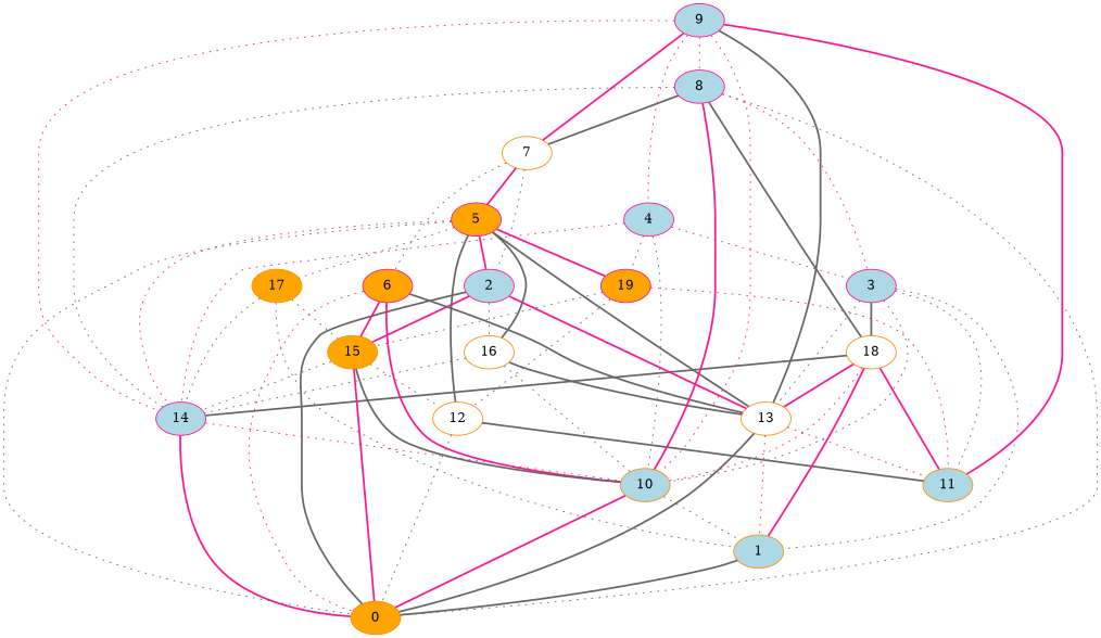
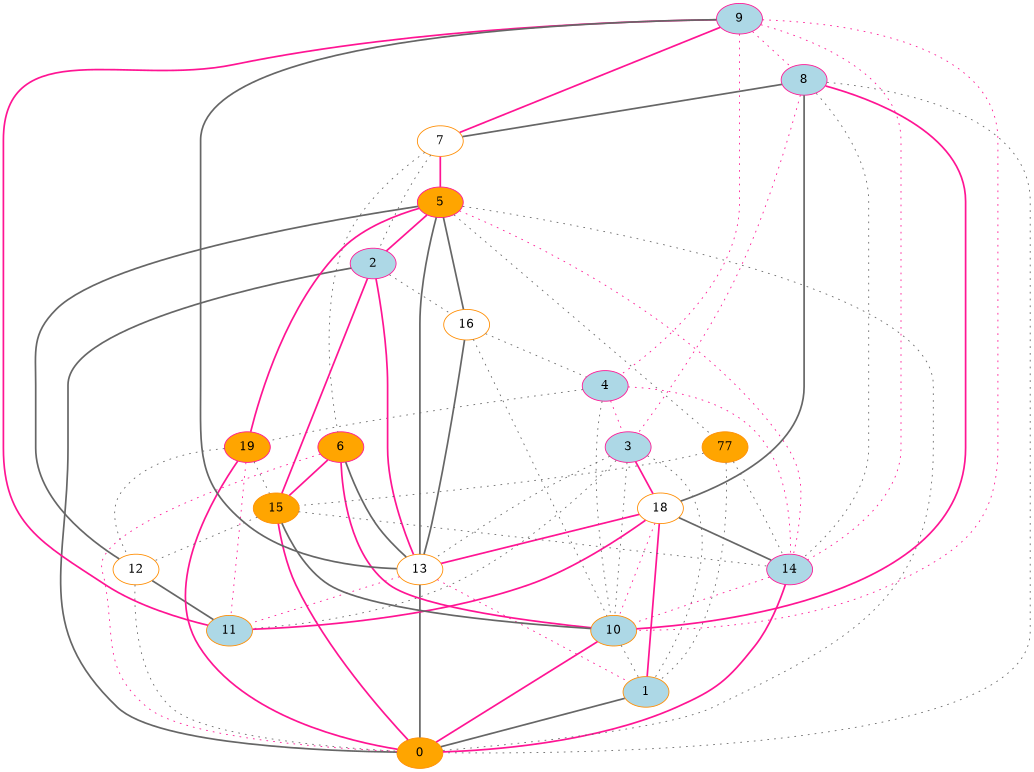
  digraph {
    node [color=darkorange fillcolor=lightblue style=filled]
    edge [color=gray40 dir=none style=dotted]
    12 [fillcolor=white]
    11
    0 [fillcolor=orange]
    4 [color=deeppink]
    3 [color=deeppink]
    10
    14 [color=deeppink]
    19 [color=deeppink fillcolor=orange]
    1
    13 [fillcolor=white]
    18 [fillcolor=white]
    7 [fillcolor=white]
    2 [color=deeppink]
    5 [color=deeppink fillcolor=orange]
    6 [color=deeppink fillcolor=orange]
    15 [fillcolor=orange]
    16 [fillcolor=white]
-   17 [fillcolor=orange]
+   17 [fillcolor=orange label=77]
    8 [color=deeppink]
    9 [color=deeppink]
    subgraph sub_1 {
      12
      11
      0
      4
      3
      10
      14
      19
      1
      13
      18
      7
      2
      5
      6
      15
      16
      17
      8
      9
    }
    12 -> 11 [style=bold]
    12 -> 0
    4 -> 3 [color=deeppink]
    4 -> 10
    4 -> 14 [color=deeppink]
    4 -> 19
    3 -> 11
    3 -> 10
    3 -> 1
    3 -> 13
-   3 -> 18 [style=bold]
+   3 -> 18 [color=deeppink style=bold]
    10 -> 0 [color=deeppink style=bold]
    10 -> 1
    14 -> 0 [color=deeppink style=bold]
    14 -> 10 [color=deeppink]
    19 -> 12
    19 -> 11 [color=deeppink]
+   19 -> 0 [color=deeppink style=bold]
    19 -> 15
    1 -> 0 [style=bold]
    13 -> 11 [color=deeppink]
    13 -> 0 [style=bold]
    13 -> 1 [color=deeppink]
    18 -> 11 [color=deeppink style=bold]
    18 -> 10 [color=deeppink]
    18 -> 14 [style=bold]
    18 -> 1 [color=deeppink style=bold]
    18 -> 13 [color=deeppink style=bold]
    7 -> 2
    7 -> 5 [color=deeppink style=bold]
    7 -> 6
    2 -> 0 [style=bold]
    2 -> 13 [color=deeppink style=bold]
    2 -> 15 [color=deeppink style=bold]
    2 -> 16
    5 -> 12 [style=bold]
    5 -> 0
    5 -> 14 [color=deeppink]
    5 -> 19 [color=deeppink style=bold]
    5 -> 13 [style=bold]
    5 -> 2 [color=deeppink style=bold]
    5 -> 16 [style=bold]
    5 -> 17
    6 -> 0 [color=deeppink]
    6 -> 10 [color=deeppink style=bold]
    6 -> 13 [style=bold]
    6 -> 15 [color=deeppink style=bold]
    15 -> 12
    15 -> 0 [color=deeppink style=bold]
    15 -> 10 [style=bold]
    15 -> 14
    16 -> 10
-   16 -> 14
+   16 -> 4
    16 -> 13 [style=bold]
    17 -> 14
    17 -> 1
    17 -> 15
    8 -> 0
    8 -> 3 [color=deeppink]
    8 -> 10 [color=deeppink style=bold]
    8 -> 14
    8 -> 18 [style=bold]
    8 -> 7 [style=bold]
    9 -> 11 [color=deeppink style=bold]
    9 -> 4 [color=deeppink]
    9 -> 10 [color=deeppink]
    9 -> 14 [color=deeppink]
    9 -> 13 [style=bold]
    9 -> 7 [color=deeppink style=bold]
    9 -> 8 [color=deeppink]
  }
